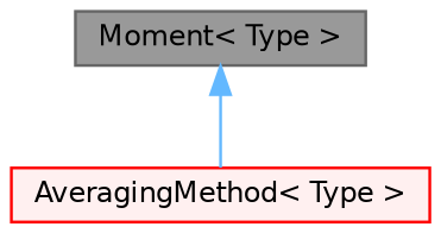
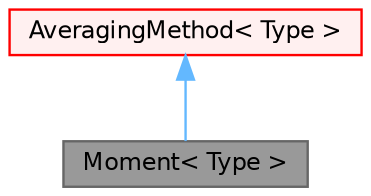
  digraph {
    node [fontname=Helvetica fontsize=10 shape=box style=filled]
    n1 [color=gray40 fillcolor=grey60 fontcolor=black height=0.2 label="Moment\< Type \>" width=0.4]
    n2 [color=red fillcolor="#FFF0F0" height=0.2 label="AveragingMethod\< Type \>" width=0.4]
-   n1 -> n2 [color=steelblue1 dir=back fontname=Helvetica fontsize=10 labelfontname=Helvetica labelfontsize=10 style=solid]
+   n2 -> n1 [color=steelblue1 dir=back fontname=Helvetica fontsize=10 labelfontname=Helvetica labelfontsize=10 style=solid]
  }
